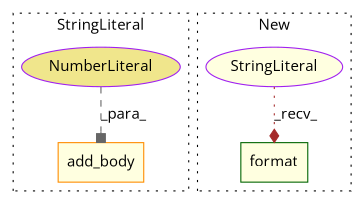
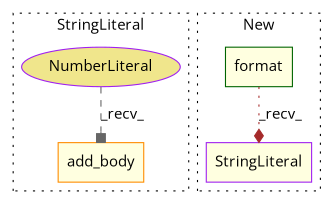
  digraph {
    fontname="Open Sans"
    node [a=32 color=purple fillcolor=lightyellow fontname="Open Sans" shape=box style=filled]
    edge [fontname="Open Sans"]
    n1 [color=darkorange l="9,1" label=add_body s="22294,22498"]
    n2 [a=34 fillcolor=khaki l=1 label=NumberLiteral s=22303 shape=ellipse]
    n3 [color=darkgreen l="7,1" label=format s="24649,24692"]
-   n4 [a=45 l=23 label=StringLiteral s=24625 shape=ellipse]
+   n4 [a=45 l=23 label=StringLiteral s=24625]
    subgraph cluster_1 {
      label=StringLiteral
      style=dotted
      n1
      n2
    }
    subgraph cluster_2 {
      label=New
      style=dotted
      n3
      n4
    }
-   n2 -> n1 [arrowhead=box color=gray40 label=_para_ style=dashed]
-   n4 -> n3 [arrowhead=diamond color=brown label=_recv_ style=dotted]
+   n2 -> n1 [arrowhead=box color=gray40 label=_recv_ style=dashed]
+   n3 -> n4 [arrowhead=diamond color=brown label=_recv_ style=dotted]
  }
